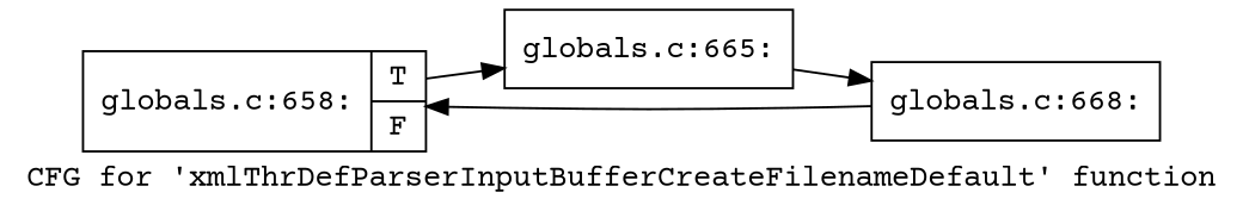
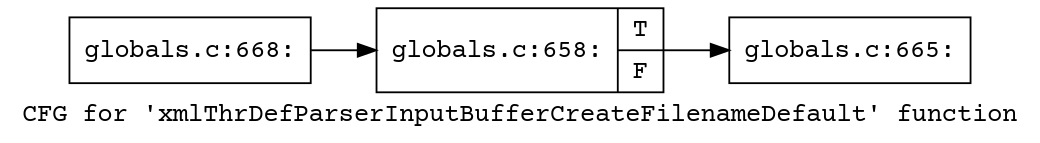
  digraph {
    fontname="Courier Prime"
    label="CFG for 'xmlThrDefParserInputBufferCreateFilenameDefault' function"
    rankdir=LR
    node [fontname="Courier Prime" shape=record]
    edge [fontname="Courier Prime"]
    n1 [label="{globals.c:658:|{<s0>T|<s1>F}}"]
    n2 [label="{globals.c:665:}"]
    n3 [label="{globals.c:668:}"]
    n1 -> n2
-   n2 -> n3
    n3 -> n1
  }
